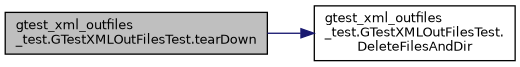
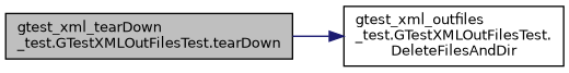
  digraph {
    rankdir=LR
    node [color=black fontname=Helvetica fontsize=10 shape=record style=filled]
-   n1 [fillcolor=grey75 fontcolor=black height=0.2 label="gtest_xml_outfiles\l_test.GTestXMLOutFilesTest.tearDown" width=0.4]
+   n1 [fillcolor=grey75 fontcolor=black height=0.2 label="gtest_xml_tearDown\l_test.GTestXMLOutFilesTest.tearDown" width=0.4]
    n2 [fillcolor=white height=0.2 label="gtest_xml_outfiles\l_test.GTestXMLOutFilesTest.\lDeleteFilesAndDir" width=0.4]
    n1 -> n2 [color=midnightblue fontname=Helvetica fontsize=10 labelfontname=Helvetica labelfontsize=10 style=solid]
  }
